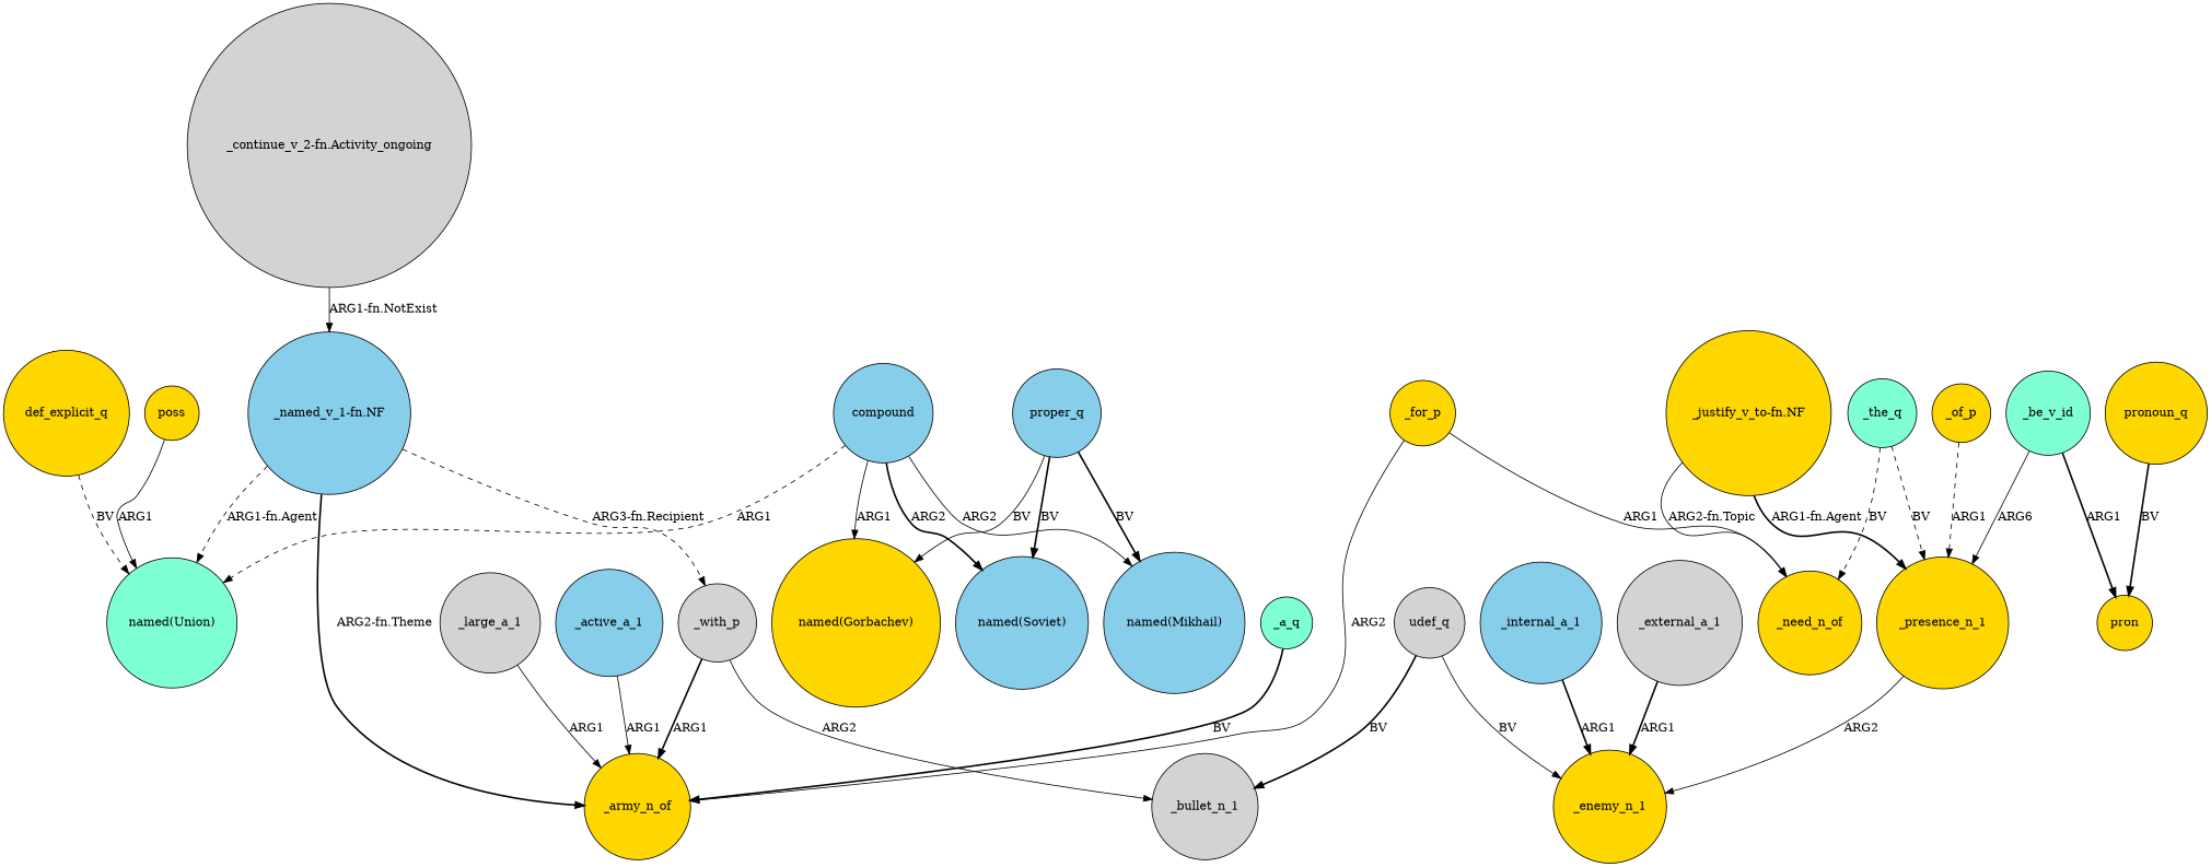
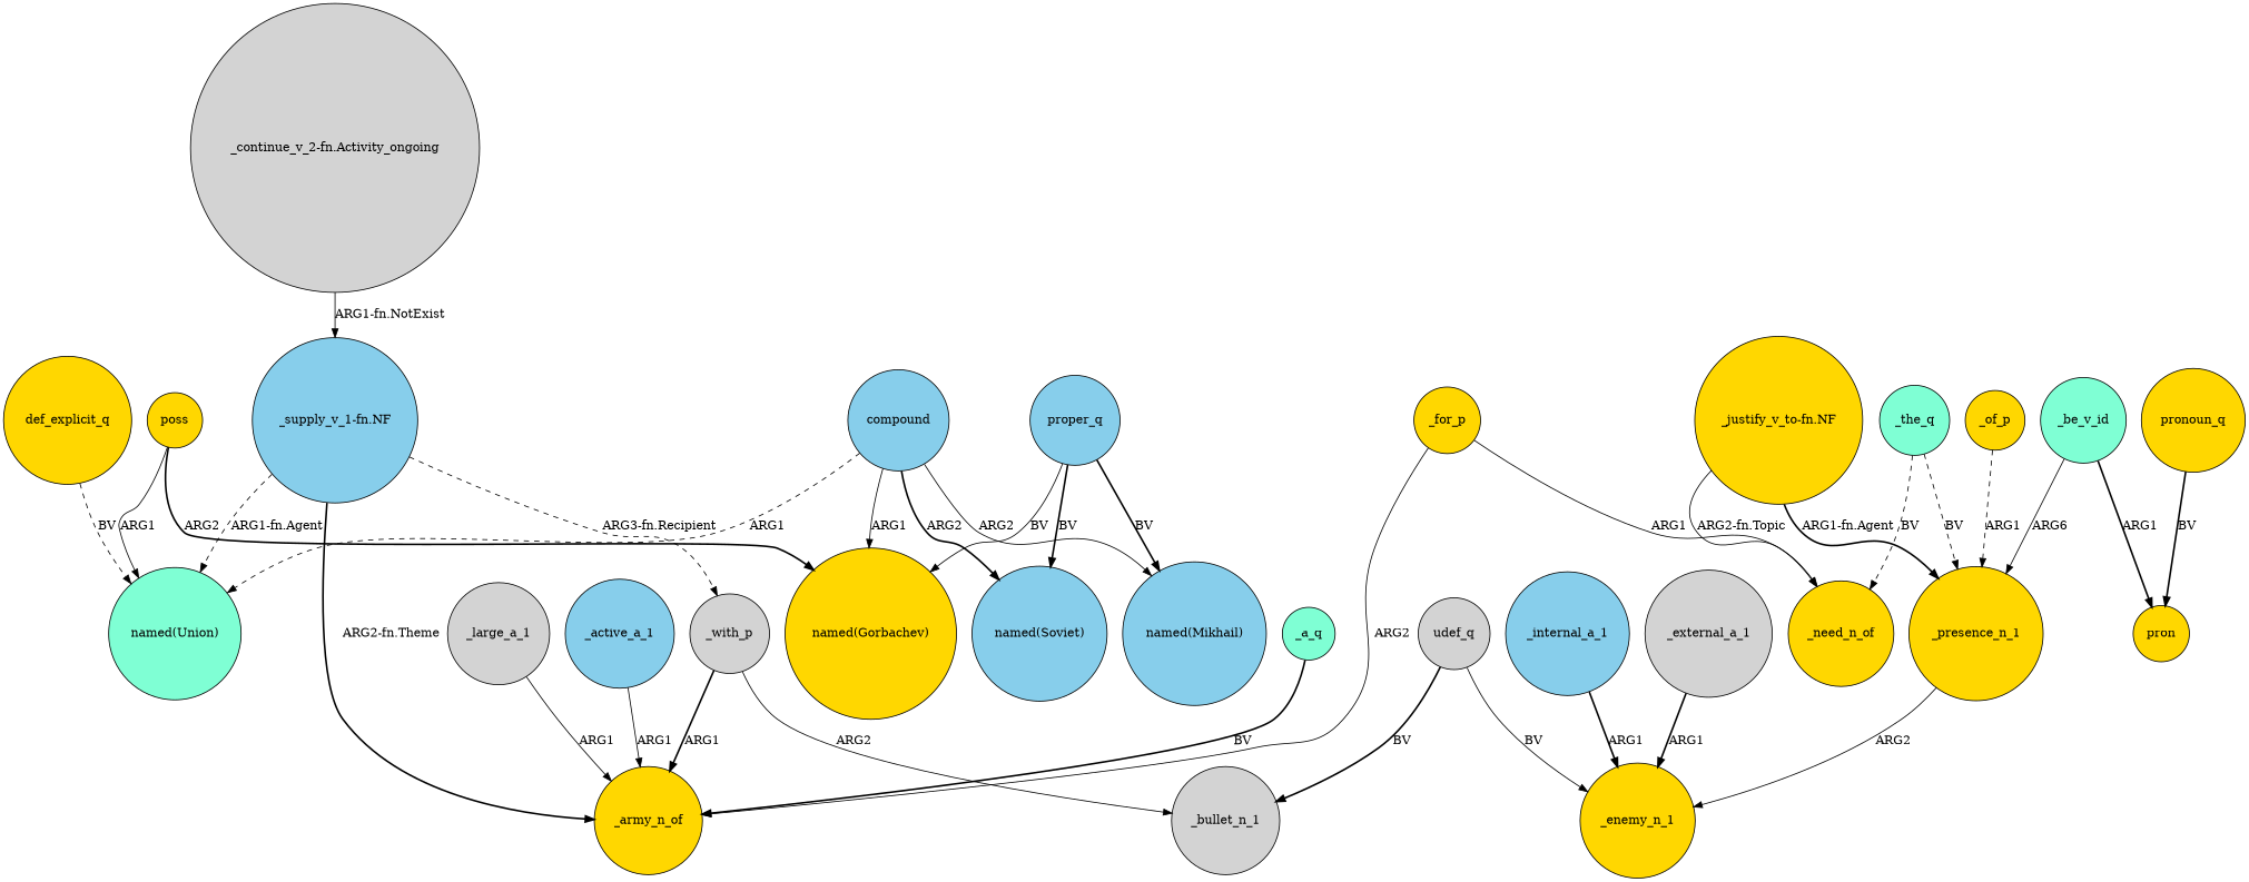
  digraph {
    node [fillcolor=gold shape=circle style=filled]
    edge [style=solid]
    poss
    "named(Gorbachev)"
    "named(Union)" [fillcolor=aquamarine]
-   "_supply_v_1-fn.NF" [fillcolor=skyblue label="_named_v_1-fn.NF"]
+   "_supply_v_1-fn.NF" [fillcolor=skyblue]
    _with_p [fillcolor=lightgrey]
    _army_n_of
    _bullet_n_1 [fillcolor=lightgrey]
    _internal_a_1 [fillcolor=skyblue]
    _enemy_n_1
    _for_p
    _need_n_of
    "_justify_v_to-fn.NF"
    _presence_n_1
    compound [fillcolor=skyblue]
    "named(Soviet)" [fillcolor=skyblue]
    "named(Mikhail)" [fillcolor=skyblue]
    proper_q [fillcolor=skyblue]
    _of_p
    _be_v_id [fillcolor=aquamarine]
    pron
    "_continue_v_2-fn.Activity_ongoing" [fillcolor=lightgrey]
    _active_a_1 [fillcolor=skyblue]
    pronoun_q
    udef_q [fillcolor=lightgrey]
    _the_q [fillcolor=aquamarine]
    _a_q [fillcolor=aquamarine]
    _external_a_1 [fillcolor=lightgrey]
    _large_a_1 [fillcolor=lightgrey]
    def_explicit_q
+   poss -> "named(Gorbachev)" [label=ARG2 style=bold]
    poss -> "named(Union)" [label=ARG1]
    "_supply_v_1-fn.NF" -> "named(Union)" [label="ARG1-fn.Agent" style=dashed]
    "_supply_v_1-fn.NF" -> _with_p [label="ARG3-fn.Recipient" style=dashed]
    "_supply_v_1-fn.NF" -> _army_n_of [label="ARG2-fn.Theme" style=bold]
    _with_p -> _army_n_of [label=ARG1 style=bold]
    _with_p -> _bullet_n_1 [label=ARG2]
    _internal_a_1 -> _enemy_n_1 [label=ARG1 style=bold]
    _for_p -> _army_n_of [label=ARG2]
    _for_p -> _need_n_of [label=ARG1]
    "_justify_v_to-fn.NF" -> _need_n_of [label="ARG2-fn.Topic"]
    "_justify_v_to-fn.NF" -> _presence_n_1 [label="ARG1-fn.Agent" style=bold]
    _presence_n_1 -> _enemy_n_1 [label=ARG2]
    compound -> "named(Gorbachev)" [label=ARG1]
    compound -> "named(Union)" [label=ARG1 style=dashed]
    compound -> "named(Soviet)" [label=ARG2 style=bold]
    compound -> "named(Mikhail)" [label=ARG2]
    proper_q -> "named(Gorbachev)" [label=BV]
    proper_q -> "named(Soviet)" [label=BV style=bold]
    proper_q -> "named(Mikhail)" [label=BV style=bold]
    _of_p -> _presence_n_1 [label=ARG1 style=dashed]
    _be_v_id -> _presence_n_1 [label=ARG6]
    _be_v_id -> pron [label=ARG1 style=bold]
    "_continue_v_2-fn.Activity_ongoing" -> "_supply_v_1-fn.NF" [label="ARG1-fn.NotExist"]
    _active_a_1 -> _army_n_of [label=ARG1]
    pronoun_q -> pron [label=BV style=bold]
    udef_q -> _bullet_n_1 [label=BV style=bold]
    udef_q -> _enemy_n_1 [label=BV]
    _the_q -> _need_n_of [label=BV style=dashed]
    _the_q -> _presence_n_1 [label=BV style=dashed]
    _a_q -> _army_n_of [label=BV style=bold]
    _external_a_1 -> _enemy_n_1 [label=ARG1 style=bold]
    _large_a_1 -> _army_n_of [label=ARG1]
    def_explicit_q -> "named(Union)" [label=BV style=dashed]
  }
